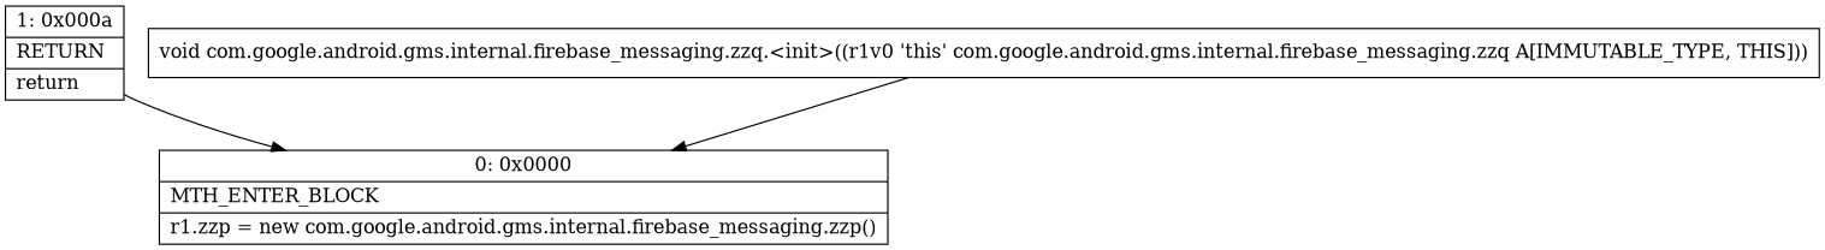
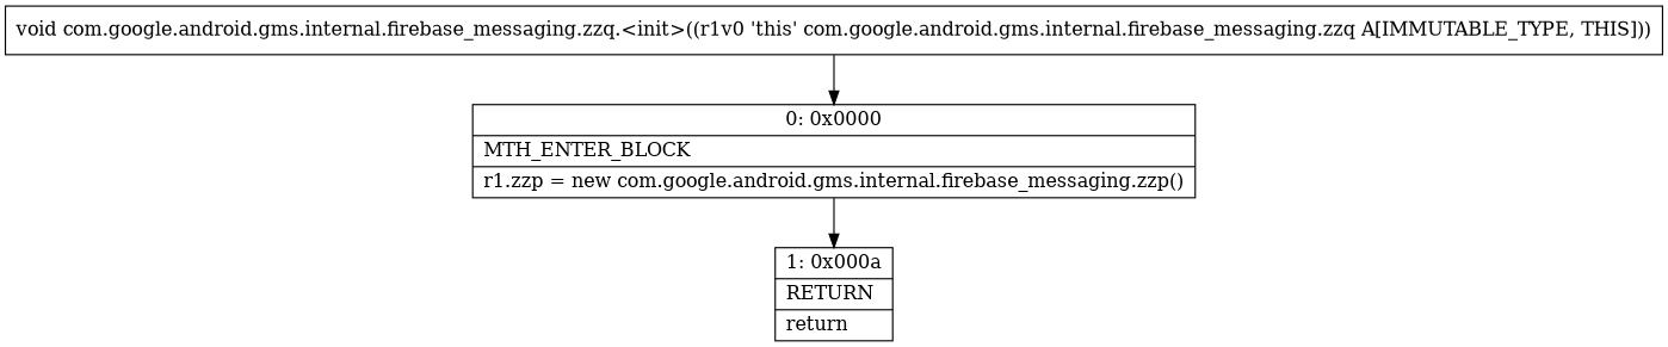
  digraph {
    node [shape=record]
    n1 [label="{0\:\ 0x0000|MTH_ENTER_BLOCK\l|r1.zzp = new com.google.android.gms.internal.firebase_messaging.zzp()\l}"]
    n2 [label="{1\:\ 0x000a|RETURN\l|return\l}"]
    n3 [label="{void com.google.android.gms.internal.firebase_messaging.zzq.\<init\>((r1v0 'this' com.google.android.gms.internal.firebase_messaging.zzq A[IMMUTABLE_TYPE, THIS])) }"]
-   n2 -> n1
+   n1 -> n2
    n3 -> n1
  }
